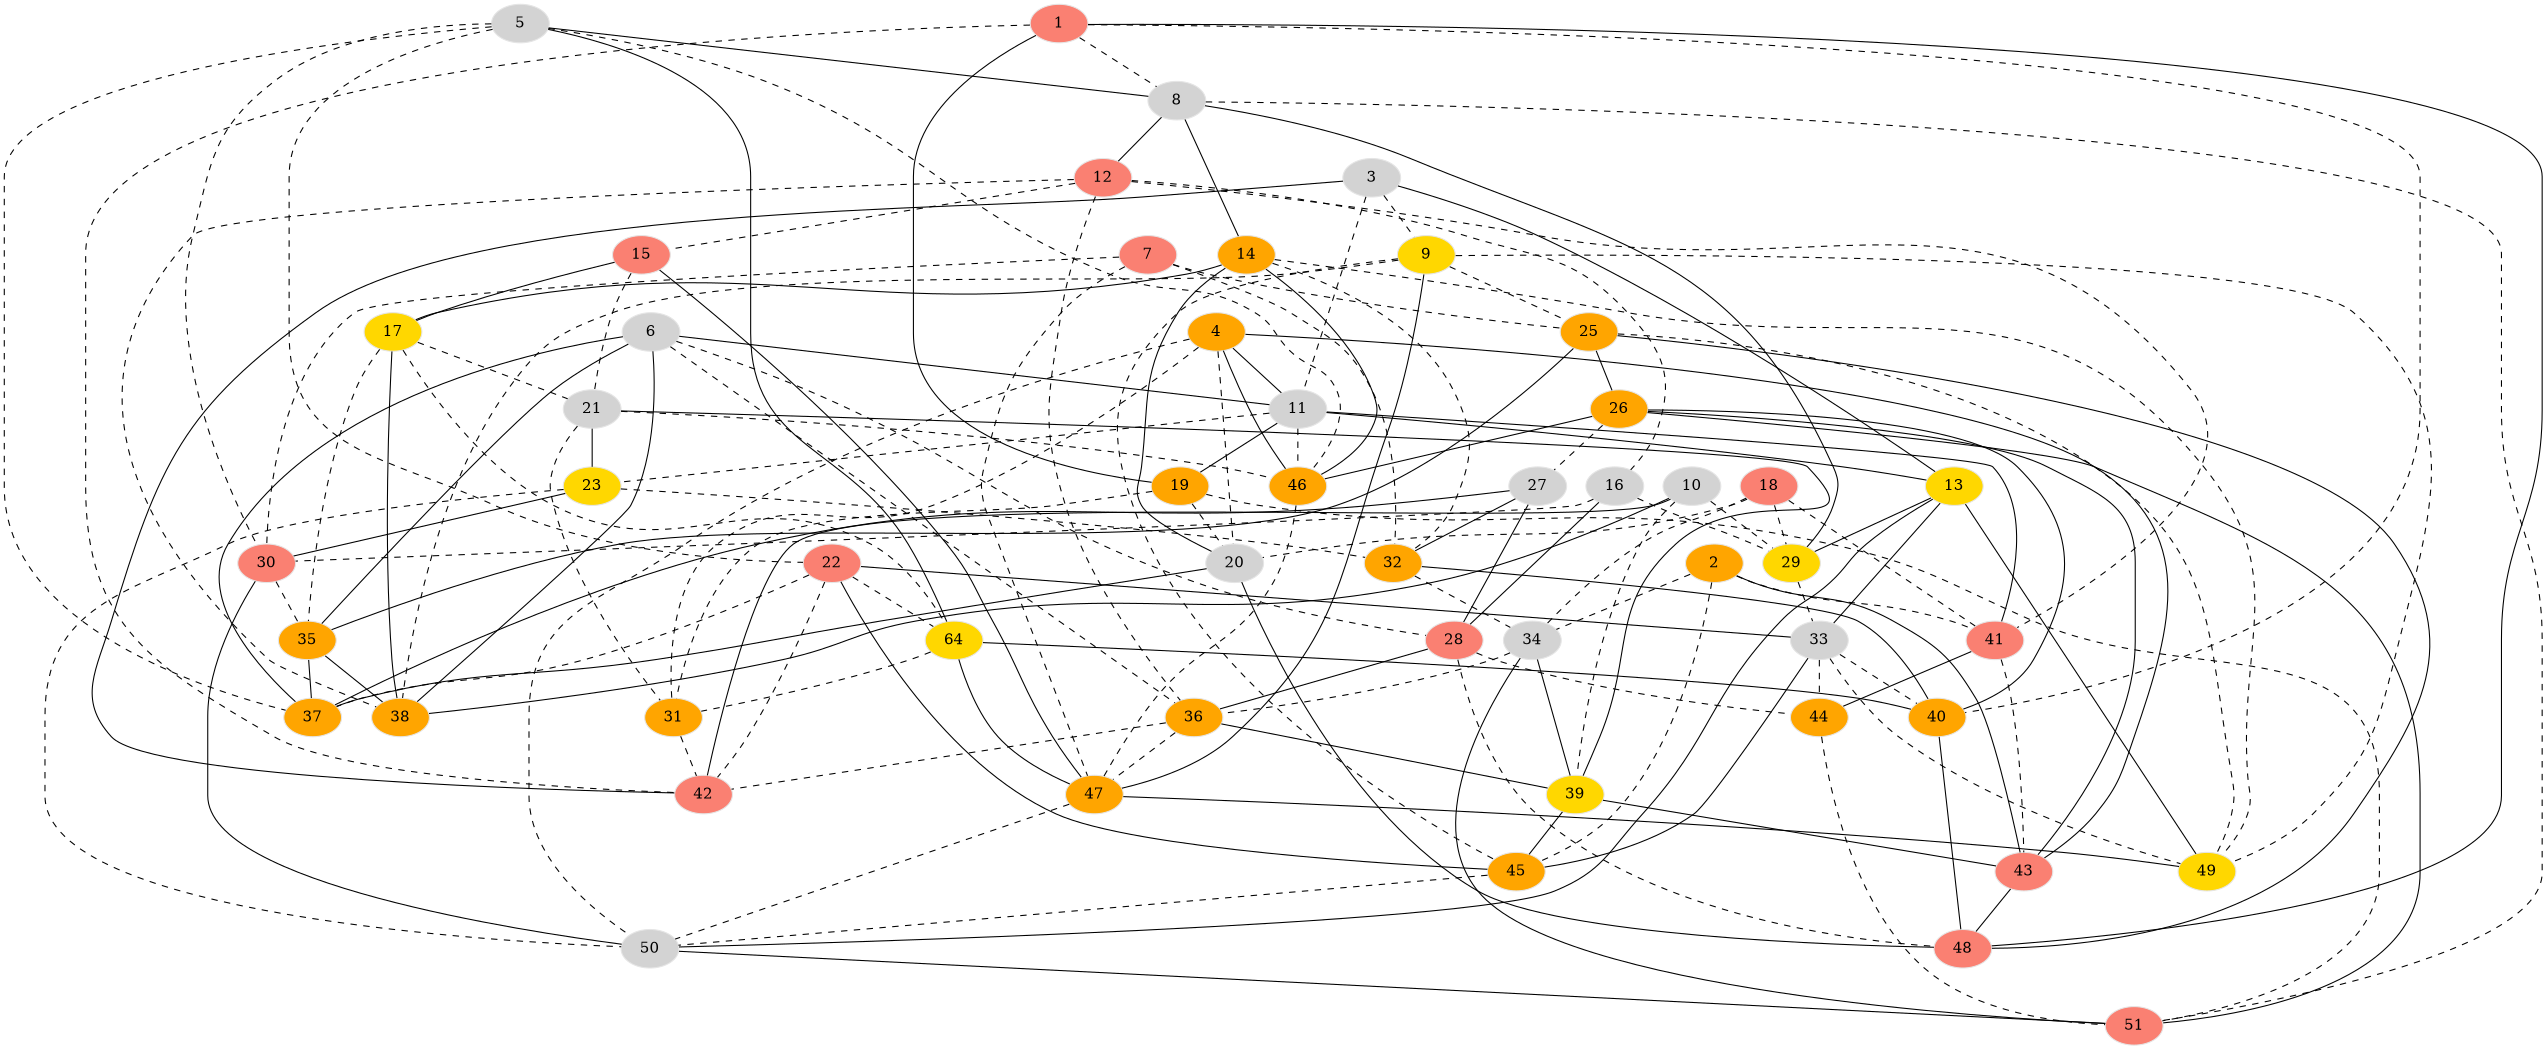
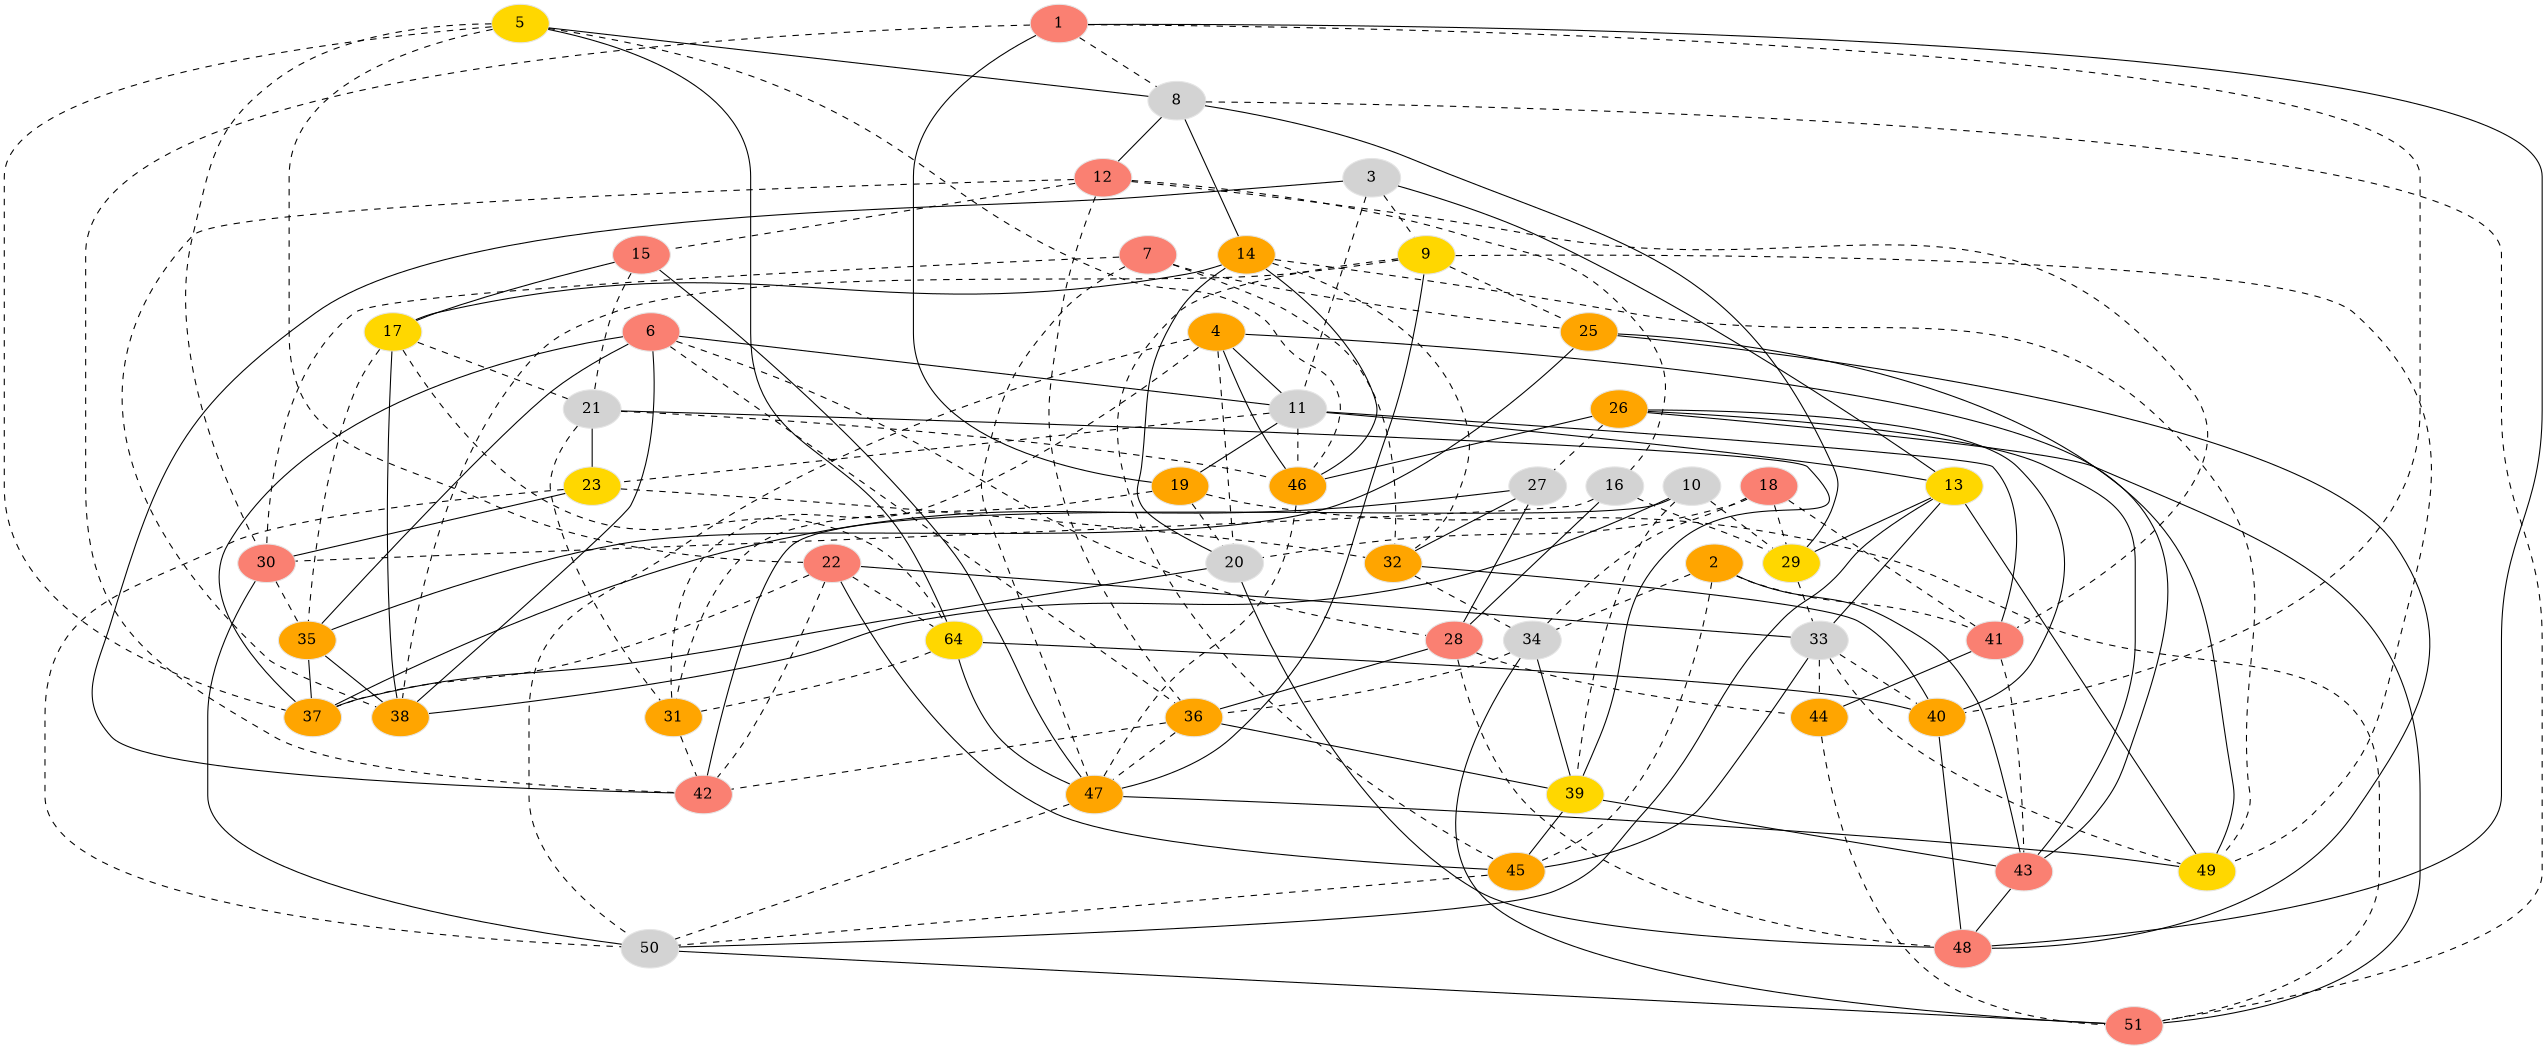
  graph {
    node [color=gray90 fillcolor=orange style=filled]
    edge [style=dashed weight=1.0]
    1 [fillcolor=salmon]
    8 [fillcolor=lightgrey]
    19
    40
    42 [fillcolor=salmon]
    48 [fillcolor=salmon]
    12 [fillcolor=salmon]
    14
    29 [fillcolor=gold]
    51 [fillcolor=salmon]
    20 [fillcolor=lightgrey]
    31
    34 [fillcolor=lightgrey]
    2
    41 [fillcolor=salmon]
    43 [fillcolor=salmon]
    45
    36
    39 [fillcolor=gold]
    44
    50 [fillcolor=lightgrey]
    3 [fillcolor=lightgrey]
    9 [fillcolor=gold]
    11 [fillcolor=lightgrey]
    13 [fillcolor=gold]
    38
    25
    47
    49 [fillcolor=gold]
    46
    23 [fillcolor=gold]
    33 [fillcolor=lightgrey]
    4
    37
-   5 [fillcolor=lightgrey]
+   5 [fillcolor=gold]
    22 [fillcolor=salmon]
    n37 [fillcolor=gold label=64]
    30 [fillcolor=salmon]
    35
-   6 [fillcolor=lightgrey]
+   6 [fillcolor=salmon]
    28 [fillcolor=salmon]
    7 [fillcolor=salmon]
    32
    26
    15 [fillcolor=salmon]
    16 [fillcolor=lightgrey]
    17 [fillcolor=gold]
    10 [fillcolor=lightgrey]
    21 [fillcolor=lightgrey]
    18 [fillcolor=salmon]
    27 [fillcolor=lightgrey]
    1 -- 8
    1 -- 19 [style=solid weight=2.0]
    1 -- 40
    1 -- 42
    1 -- 48 [style=solid]
    8 -- 12 [style=solid]
    8 -- 14 [style=solid]
    8 -- 29 [style=solid]
    8 -- 51
    19 -- 51
    19 -- 20
    19 -- 31
    40 -- 48 [style=solid]
    12 -- 41
    12 -- 36
    12 -- 38
    12 -- 15
    12 -- 16
    14 -- 20 [style=solid]
    14 -- 49
    14 -- 46 [style=solid]
    14 -- 32
    14 -- 17 [style=solid]
    29 -- 33
    20 -- 48 [style=solid]
    20 -- 37 [style=solid]
    31 -- 42
    34 -- 51 [style=solid]
    34 -- 36
    34 -- 39 [style=solid]
    2 -- 34
    2 -- 41
    2 -- 43 [style=solid]
    2 -- 45
    41 -- 43
    41 -- 44 [style=solid]
    43 -- 48 [style=solid]
    45 -- 50
    36 -- 42
    36 -- 39 [style=solid]
    36 -- 47
    39 -- 43 [style=solid]
    39 -- 45 [style=solid]
    44 -- 51
    50 -- 51 [style=solid]
    3 -- 42 [style=solid]
    3 -- 9
    3 -- 11
    3 -- 13 [style=solid]
    9 -- 45
    9 -- 38
    9 -- 25
    9 -- 47 [style=solid]
    9 -- 49
    11 -- 19 [style=solid]
    11 -- 41 [style=solid]
    11 -- 13 [style=solid]
    11 -- 46
    11 -- 23
    13 -- 29 [style=solid]
    13 -- 50 [style=solid]
    13 -- 49 [style=solid]
    13 -- 33 [style=solid]
    25 -- 48 [style=solid]
-   25 -- 49
+   25 -- 49 [style=solid]
    25 -- 35 [style=solid]
-   25 -- 26 [style=solid]
    47 -- 50
    47 -- 49 [style=solid]
    46 -- 47
    23 -- 50 [weight=2.0]
    23 -- 30 [style=solid]
    23 -- 32
    33 -- 40
    33 -- 45 [style=solid]
    33 -- 44
    33 -- 49
    4 -- 20
    4 -- 31
    4 -- 43 [style=solid]
    4 -- 50
    4 -- 11 [style=solid]
    4 -- 46 [style=solid]
    5 -- 8 [style=solid]
    5 -- 46
    5 -- 37
    5 -- 22
    5 -- n37 [style=solid]
    5 -- 30
    22 -- 42
    22 -- 45 [style=solid]
    22 -- 33 [style=solid]
    22 -- 37
    22 -- n37
    n37 -- 40 [style=solid]
    n37 -- 31
    n37 -- 47 [style=solid]
    30 -- 50 [style=solid]
    30 -- 35
    35 -- 38 [style=solid]
    35 -- 37 [style=solid]
    6 -- 36
    6 -- 11 [style=solid]
    6 -- 38 [style=solid]
    6 -- 37 [style=solid]
    6 -- 35 [style=solid]
    6 -- 28
    28 -- 48
    28 -- 36 [style=solid]
    28 -- 44
    7 -- 25
    7 -- 47
    7 -- 30
    7 -- 32
    32 -- 40 [style=solid]
    32 -- 34
    26 -- 40 [style=solid]
    26 -- 51 [style=solid]
    26 -- 43 [style=solid]
    26 -- 46 [style=solid]
    26 -- 27
    15 -- 47 [style=solid]
    15 -- 17 [style=solid]
    15 -- 21
    16 -- 29
    16 -- 30
    16 -- 28 [style=solid]
    17 -- 38 [style=solid]
    17 -- n37
    17 -- 35
    17 -- 21
    10 -- 42 [style=solid]
    10 -- 29
    10 -- 39
    10 -- 38 [style=solid]
    21 -- 31
    21 -- 39 [style=solid]
    21 -- 46
    21 -- 23 [style=solid]
    18 -- 29
    18 -- 20
    18 -- 34
    18 -- 41
    27 -- 37 [style=solid]
    27 -- 28 [style=solid]
    27 -- 32 [style=solid]
  }
